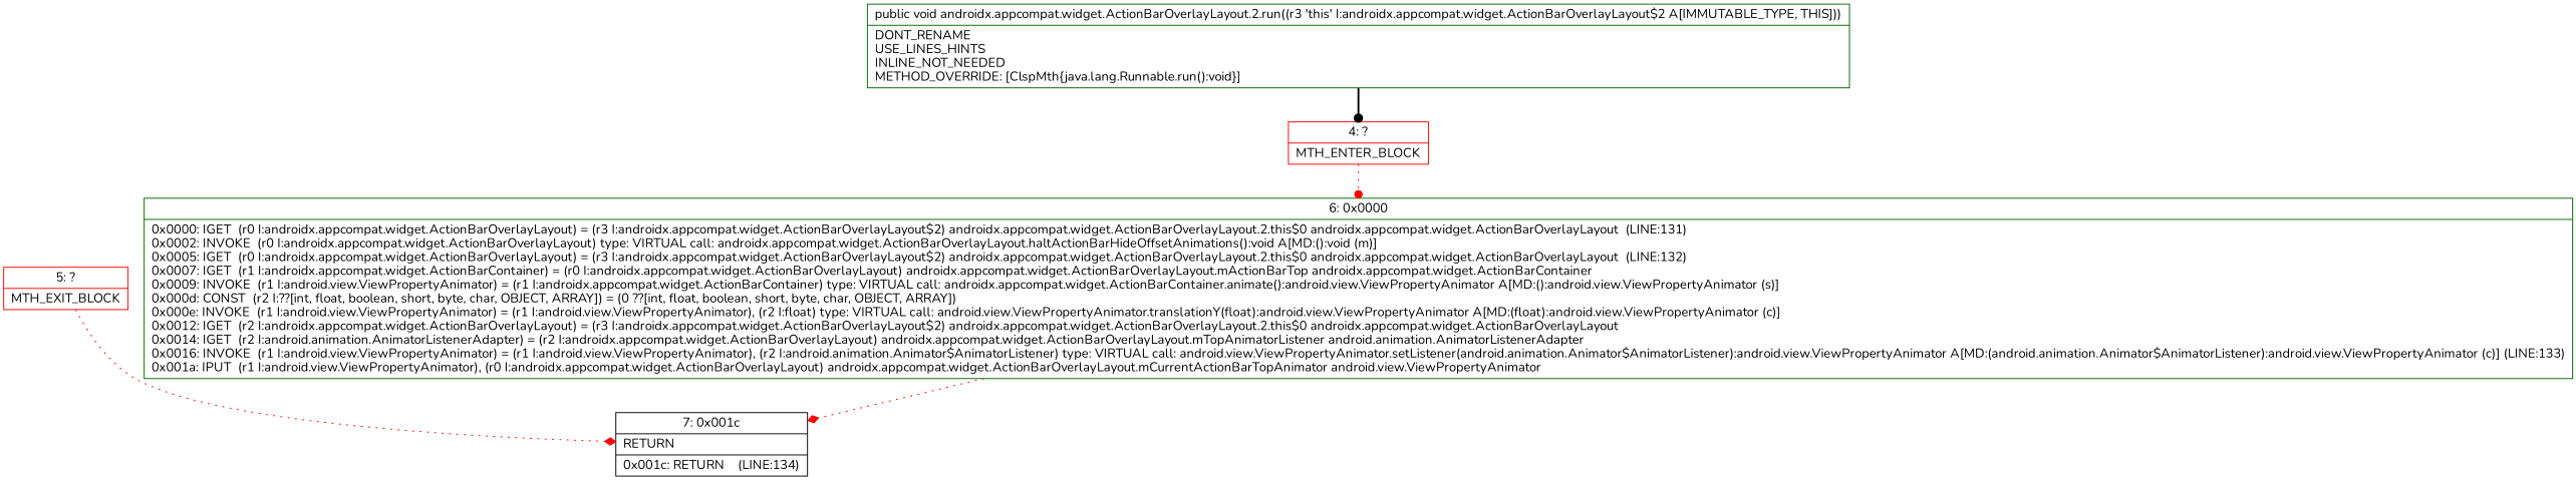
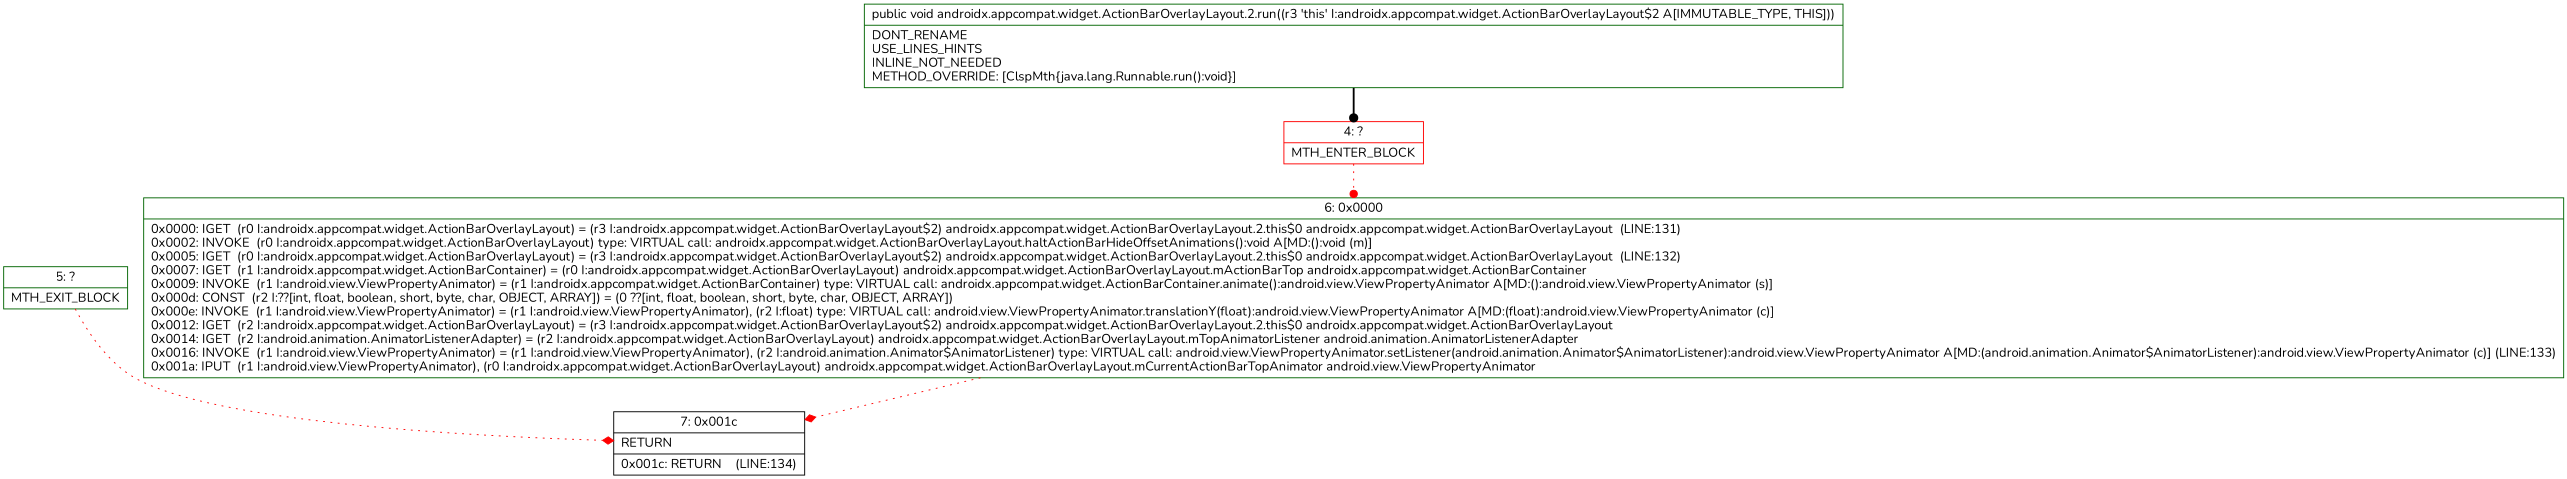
  digraph {
    fontname=Nunito
    node [color=red fontname=Nunito shape=record]
    edge [arrowhead=dot color=red fontname=Nunito style=dotted]
    n1 [label="{4\:\ ?|MTH_ENTER_BLOCK\l}"]
    n2 [color=darkgreen label="{6\:\ 0x0000|0x0000: IGET  (r0 I:androidx.appcompat.widget.ActionBarOverlayLayout) = (r3 I:androidx.appcompat.widget.ActionBarOverlayLayout$2) androidx.appcompat.widget.ActionBarOverlayLayout.2.this$0 androidx.appcompat.widget.ActionBarOverlayLayout  (LINE:131)\l0x0002: INVOKE  (r0 I:androidx.appcompat.widget.ActionBarOverlayLayout) type: VIRTUAL call: androidx.appcompat.widget.ActionBarOverlayLayout.haltActionBarHideOffsetAnimations():void A[MD:():void (m)]\l0x0005: IGET  (r0 I:androidx.appcompat.widget.ActionBarOverlayLayout) = (r3 I:androidx.appcompat.widget.ActionBarOverlayLayout$2) androidx.appcompat.widget.ActionBarOverlayLayout.2.this$0 androidx.appcompat.widget.ActionBarOverlayLayout  (LINE:132)\l0x0007: IGET  (r1 I:androidx.appcompat.widget.ActionBarContainer) = (r0 I:androidx.appcompat.widget.ActionBarOverlayLayout) androidx.appcompat.widget.ActionBarOverlayLayout.mActionBarTop androidx.appcompat.widget.ActionBarContainer \l0x0009: INVOKE  (r1 I:android.view.ViewPropertyAnimator) = (r1 I:androidx.appcompat.widget.ActionBarContainer) type: VIRTUAL call: androidx.appcompat.widget.ActionBarContainer.animate():android.view.ViewPropertyAnimator A[MD:():android.view.ViewPropertyAnimator (s)]\l0x000d: CONST  (r2 I:??[int, float, boolean, short, byte, char, OBJECT, ARRAY]) = (0 ??[int, float, boolean, short, byte, char, OBJECT, ARRAY]) \l0x000e: INVOKE  (r1 I:android.view.ViewPropertyAnimator) = (r1 I:android.view.ViewPropertyAnimator), (r2 I:float) type: VIRTUAL call: android.view.ViewPropertyAnimator.translationY(float):android.view.ViewPropertyAnimator A[MD:(float):android.view.ViewPropertyAnimator (c)]\l0x0012: IGET  (r2 I:androidx.appcompat.widget.ActionBarOverlayLayout) = (r3 I:androidx.appcompat.widget.ActionBarOverlayLayout$2) androidx.appcompat.widget.ActionBarOverlayLayout.2.this$0 androidx.appcompat.widget.ActionBarOverlayLayout \l0x0014: IGET  (r2 I:android.animation.AnimatorListenerAdapter) = (r2 I:androidx.appcompat.widget.ActionBarOverlayLayout) androidx.appcompat.widget.ActionBarOverlayLayout.mTopAnimatorListener android.animation.AnimatorListenerAdapter \l0x0016: INVOKE  (r1 I:android.view.ViewPropertyAnimator) = (r1 I:android.view.ViewPropertyAnimator), (r2 I:android.animation.Animator$AnimatorListener) type: VIRTUAL call: android.view.ViewPropertyAnimator.setListener(android.animation.Animator$AnimatorListener):android.view.ViewPropertyAnimator A[MD:(android.animation.Animator$AnimatorListener):android.view.ViewPropertyAnimator (c)] (LINE:133)\l0x001a: IPUT  (r1 I:android.view.ViewPropertyAnimator), (r0 I:androidx.appcompat.widget.ActionBarOverlayLayout) androidx.appcompat.widget.ActionBarOverlayLayout.mCurrentActionBarTopAnimator android.view.ViewPropertyAnimator \l}"]
    n3 [color=black label="{7\:\ 0x001c|RETURN\l|0x001c: RETURN    (LINE:134)\l}"]
-   n4 [label="{5\:\ ?|MTH_EXIT_BLOCK\l}"]
+   n4 [color=darkgreen label="{5\:\ ?|MTH_EXIT_BLOCK\l}"]
    n5 [color=darkgreen label="{public void androidx.appcompat.widget.ActionBarOverlayLayout.2.run((r3 'this' I:androidx.appcompat.widget.ActionBarOverlayLayout$2 A[IMMUTABLE_TYPE, THIS]))  | DONT_RENAME\lUSE_LINES_HINTS\lINLINE_NOT_NEEDED\lMETHOD_OVERRIDE: [ClspMth\{java.lang.Runnable.run():void\}]\l}"]
    n1 -> n2
    n2 -> n3 [arrowhead=diamond]
    n4 -> n3 [arrowhead=diamond]
    n5 -> n1 [color=black style=bold]
  }
